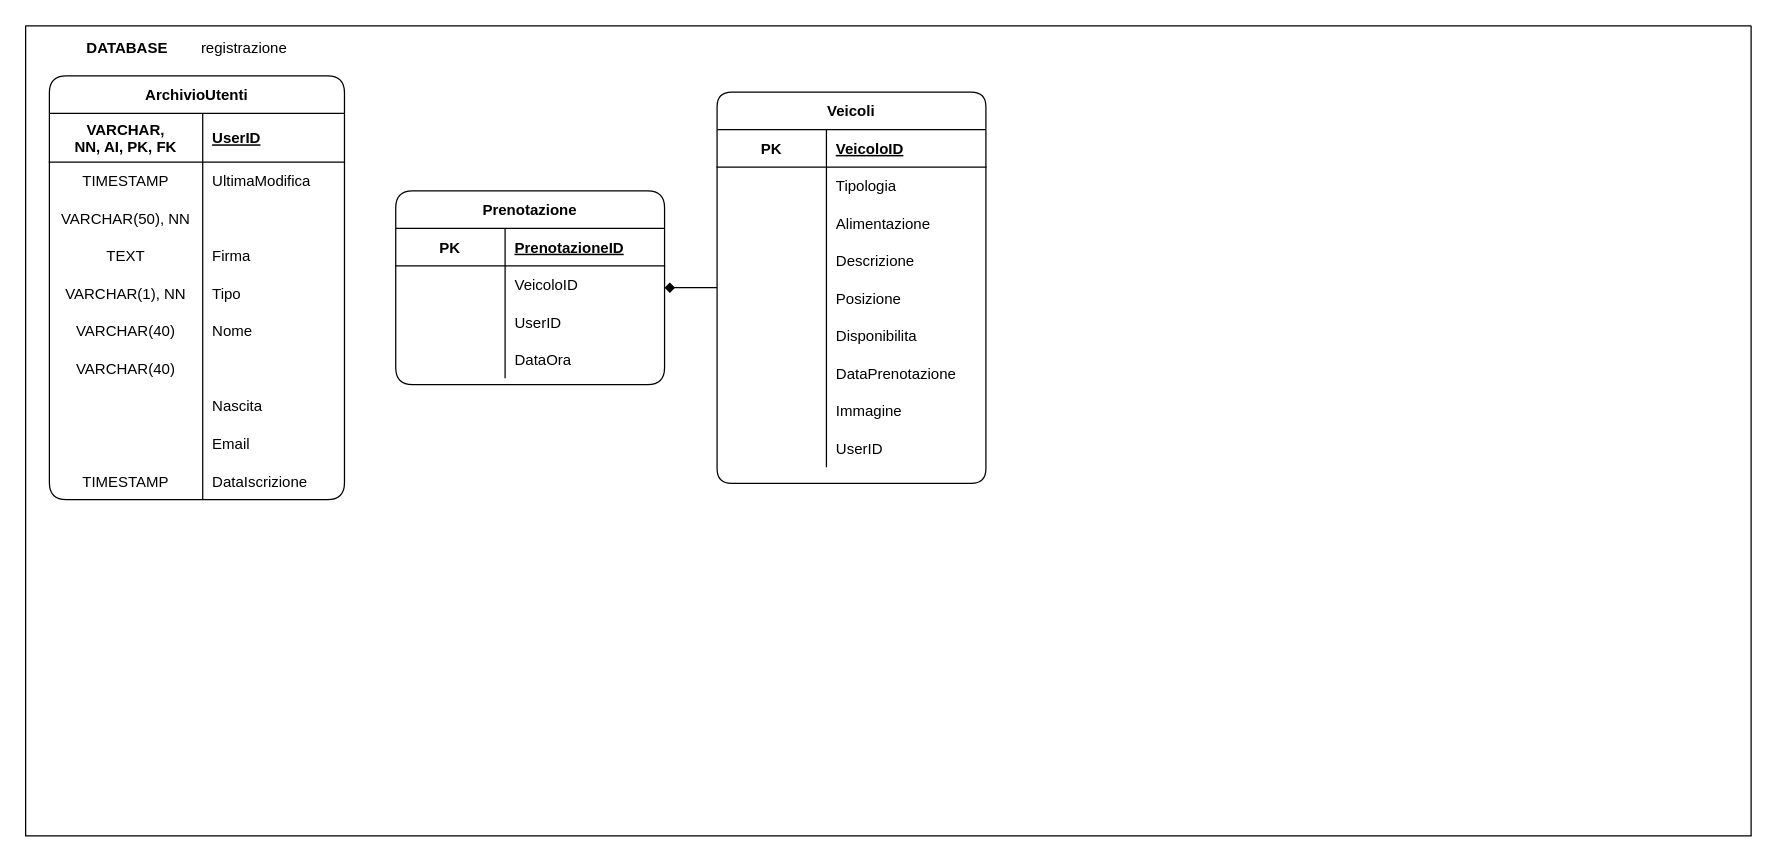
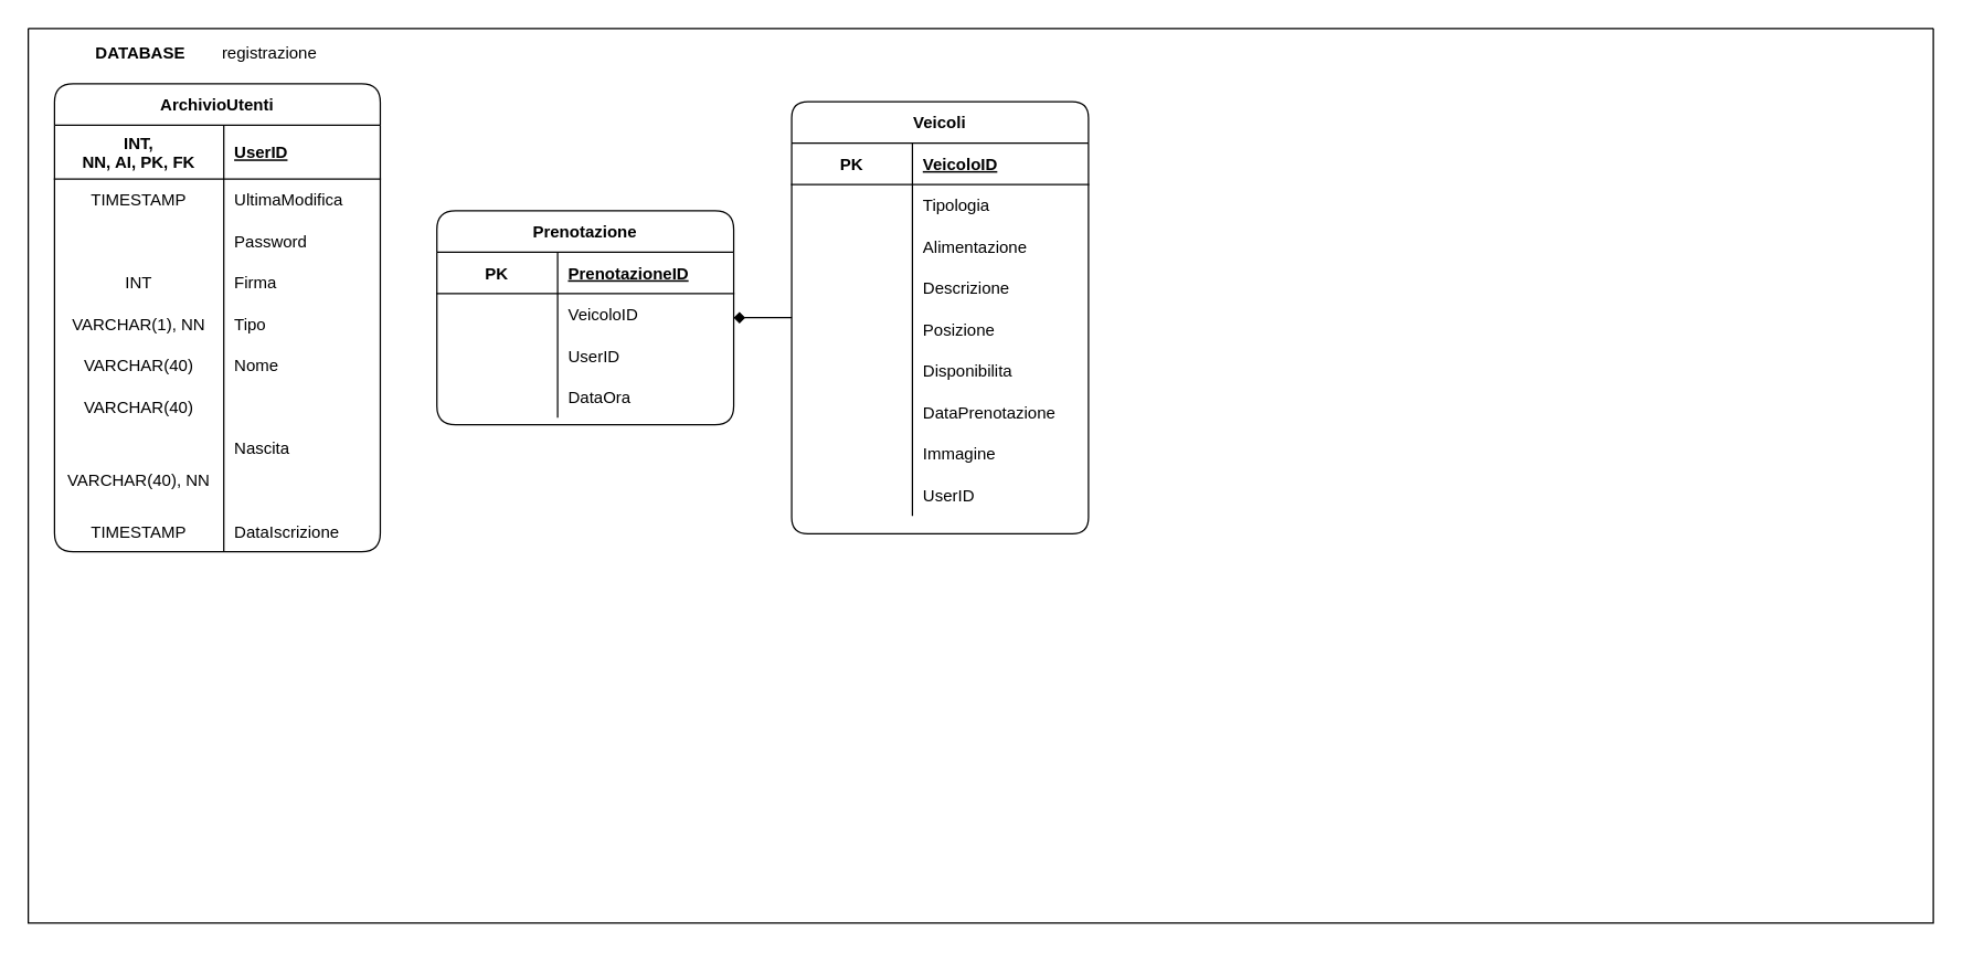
  <mxCell id="0" />
  <mxCell id="1" parent="0" />
  <mxCell id="2" value="" style="swimlane;startSize=0;" vertex="1" parent="1"><mxGeometry x="20" y="20" width="1380" height="648" as="geometry" /></mxCell>
  <mxCell id="3" value="&lt;b&gt;DATABASE&lt;/b&gt;" style="text;html=1;strokeColor=none;fillColor=none;align=center;verticalAlign=middle;whiteSpace=wrap;rounded=0;" vertex="1" parent="2"><mxGeometry x="5" y="8" width="153" height="20" as="geometry" /></mxCell>
  <mxCell id="4" value="" style="group" vertex="1" connectable="0" parent="2"><mxGeometry x="152" y="368" width="335" height="30" as="geometry" /></mxCell>
  <mxCell id="5" value="" style="shape=partialRectangle;connectable=0;fillColor=none;top=0;left=0;bottom=0;right=0;editable=1;overflow=hidden;" vertex="1" parent="4"><mxGeometry width="30" height="30" as="geometry" /></mxCell>
  <mxCell id="6" value="ArchivioUtenti" style="shape=table;startSize=30;container=1;collapsible=1;childLayout=tableLayout;fixedRows=1;rowLines=0;fontStyle=1;align=center;resizeLast=1;rounded=1;shadow=0;sketch=0;swimlaneFillColor=none;verticalAlign=middle;" vertex="1" parent="2"><mxGeometry x="19" y="40" width="236" height="339" as="geometry"><mxRectangle width="109" height="30" as="alternateBounds" /></mxGeometry></mxCell>
  <mxCell id="7" value="" style="shape=partialRectangle;collapsible=0;dropTarget=0;pointerEvents=0;fillColor=none;top=0;left=0;bottom=1;right=0;points=[[0,0.5],[1,0.5]];portConstraint=eastwest;" vertex="1" parent="6"><mxGeometry y="30" width="236" height="39" as="geometry" /></mxCell>
- <mxCell id="8" value="VARCHAR, &#10;NN, AI, PK, FK" style="shape=partialRectangle;connectable=0;fillColor=none;top=0;left=0;bottom=0;right=0;fontStyle=1;overflow=hidden;" vertex="1" parent="7"><mxGeometry width="122.625" height="39" as="geometry" /></mxCell>
+ <mxCell id="8" value="INT, &#10;NN, AI, PK, FK" style="shape=partialRectangle;connectable=0;fillColor=none;top=0;left=0;bottom=0;right=0;fontStyle=1;overflow=hidden;" vertex="1" parent="7"><mxGeometry width="122.625" height="39" as="geometry" /></mxCell>
  <mxCell id="9" value="UserID" style="shape=partialRectangle;connectable=0;fillColor=none;top=0;left=0;bottom=0;right=0;align=left;spacingLeft=6;fontStyle=5;overflow=hidden;" vertex="1" parent="7"><mxGeometry x="122.625" width="113.375" height="39" as="geometry" /></mxCell>
  <mxCell id="10" value="" style="shape=partialRectangle;collapsible=0;dropTarget=0;pointerEvents=0;fillColor=none;top=0;left=0;bottom=0;right=0;points=[[0,0.5],[1,0.5]];portConstraint=eastwest;" vertex="1" parent="6"><mxGeometry y="69" width="236" height="30" as="geometry" /></mxCell>
  <mxCell id="11" value="TIMESTAMP" style="shape=partialRectangle;connectable=0;fillColor=none;top=0;left=0;bottom=0;right=0;editable=1;overflow=hidden;fontStyle=0" vertex="1" parent="10"><mxGeometry width="122.625" height="30" as="geometry" /></mxCell>
  <mxCell id="12" value="UltimaModifica" style="shape=partialRectangle;connectable=0;fillColor=none;top=0;left=0;bottom=0;right=0;align=left;spacingLeft=6;overflow=hidden;" vertex="1" parent="10"><mxGeometry x="122.625" width="113.375" height="30" as="geometry" /></mxCell>
  <mxCell id="13" value="" style="shape=partialRectangle;collapsible=0;dropTarget=0;pointerEvents=0;fillColor=none;top=0;left=0;bottom=0;right=0;points=[[0,0.5],[1,0.5]];portConstraint=eastwest;" vertex="1" parent="6"><mxGeometry y="99" width="236" height="30" as="geometry" /></mxCell>
- <mxCell id="14" value="VARCHAR(50), NN" style="shape=partialRectangle;connectable=0;fillColor=none;top=0;left=0;bottom=0;right=0;editable=1;overflow=hidden;fontStyle=0" vertex="1" parent="13"><mxGeometry width="122.625" height="30" as="geometry" /></mxCell>
+ <mxCell id="15" value="Password" style="shape=partialRectangle;connectable=0;fillColor=none;top=0;left=0;bottom=0;right=0;align=left;spacingLeft=6;overflow=hidden;" vertex="1" parent="13"><mxGeometry x="122.625" width="113.375" height="30" as="geometry" /></mxCell>
  <mxCell id="16" value="" style="shape=partialRectangle;collapsible=0;dropTarget=0;pointerEvents=0;fillColor=none;top=0;left=0;bottom=0;right=0;points=[[0,0.5],[1,0.5]];portConstraint=eastwest;" vertex="1" parent="6"><mxGeometry y="129" width="236" height="30" as="geometry" /></mxCell>
- <mxCell id="17" value="TEXT" style="shape=partialRectangle;connectable=0;fillColor=none;top=0;left=0;bottom=0;right=0;editable=1;overflow=hidden;fontStyle=0" vertex="1" parent="16"><mxGeometry width="122.625" height="30" as="geometry" /></mxCell>
+ <mxCell id="17" value="INT" style="shape=partialRectangle;connectable=0;fillColor=none;top=0;left=0;bottom=0;right=0;editable=1;overflow=hidden;fontStyle=0" vertex="1" parent="16"><mxGeometry width="122.625" height="30" as="geometry" /></mxCell>
  <mxCell id="18" value="Firma" style="shape=partialRectangle;connectable=0;fillColor=none;top=0;left=0;bottom=0;right=0;align=left;spacingLeft=6;overflow=hidden;" vertex="1" parent="16"><mxGeometry x="122.625" width="113.375" height="30" as="geometry" /></mxCell>
  <mxCell id="19" value="" style="shape=partialRectangle;collapsible=0;dropTarget=0;pointerEvents=0;fillColor=none;top=0;left=0;bottom=0;right=0;points=[[0,0.5],[1,0.5]];portConstraint=eastwest;" vertex="1" parent="6"><mxGeometry y="159" width="236" height="30" as="geometry" /></mxCell>
  <mxCell id="20" value="VARCHAR(1), NN" style="shape=partialRectangle;connectable=0;fillColor=none;top=0;left=0;bottom=0;right=0;editable=1;overflow=hidden;" vertex="1" parent="19"><mxGeometry width="122.625" height="30" as="geometry" /></mxCell>
  <mxCell id="21" value="Tipo" style="shape=partialRectangle;connectable=0;fillColor=none;top=0;left=0;bottom=0;right=0;align=left;spacingLeft=6;overflow=hidden;" vertex="1" parent="19"><mxGeometry x="122.625" width="113.375" height="30" as="geometry" /></mxCell>
  <mxCell id="22" value="" style="shape=partialRectangle;collapsible=0;dropTarget=0;pointerEvents=0;fillColor=none;top=0;left=0;bottom=0;right=0;points=[[0,0.5],[1,0.5]];portConstraint=eastwest;" vertex="1" parent="6"><mxGeometry y="189" width="236" height="30" as="geometry" /></mxCell>
  <mxCell id="23" value="VARCHAR(40)" style="shape=partialRectangle;connectable=0;fillColor=none;top=0;left=0;bottom=0;right=0;editable=1;overflow=hidden;" vertex="1" parent="22"><mxGeometry width="122.625" height="30" as="geometry" /></mxCell>
  <mxCell id="24" value="Nome" style="shape=partialRectangle;connectable=0;fillColor=none;top=0;left=0;bottom=0;right=0;align=left;spacingLeft=6;overflow=hidden;" vertex="1" parent="22"><mxGeometry x="122.625" width="113.375" height="30" as="geometry" /></mxCell>
  <mxCell id="25" value="" style="shape=partialRectangle;collapsible=0;dropTarget=0;pointerEvents=0;fillColor=none;top=0;left=0;bottom=0;right=0;points=[[0,0.5],[1,0.5]];portConstraint=eastwest;" vertex="1" parent="6"><mxGeometry y="219" width="236" height="30" as="geometry" /></mxCell>
  <mxCell id="26" value="VARCHAR(40)" style="shape=partialRectangle;connectable=0;fillColor=none;top=0;left=0;bottom=0;right=0;editable=1;overflow=hidden;" vertex="1" parent="25"><mxGeometry width="122.625" height="30" as="geometry" /></mxCell>
  <mxCell id="27" style="shape=partialRectangle;collapsible=0;dropTarget=0;pointerEvents=0;fillColor=none;top=0;left=0;bottom=0;right=0;points=[[0,0.5],[1,0.5]];portConstraint=eastwest;" vertex="1" parent="6"><mxGeometry y="249" width="236" height="30" as="geometry" /></mxCell>
  <mxCell id="28" value="Nascita" style="shape=partialRectangle;connectable=0;fillColor=none;top=0;left=0;bottom=0;right=0;align=left;spacingLeft=6;overflow=hidden;" vertex="1" parent="27"><mxGeometry x="122.625" width="113.375" height="30" as="geometry" /></mxCell>
  <mxCell id="29" value="" style="shape=partialRectangle;collapsible=0;dropTarget=0;pointerEvents=0;fillColor=none;top=0;left=0;bottom=0;right=0;points=[[0,0.5],[1,0.5]];portConstraint=eastwest;" vertex="1" parent="6"><mxGeometry y="279" width="236" height="30" as="geometry" /></mxCell>
- <mxCell id="31" value="Email" style="shape=partialRectangle;connectable=0;fillColor=none;top=0;left=0;bottom=0;right=0;align=left;spacingLeft=6;overflow=hidden;" vertex="1" parent="29"><mxGeometry x="122.625" width="113.375" height="30" as="geometry" /></mxCell>
+ <mxCell id="30" value="VARCHAR(40), NN&#10;" style="shape=partialRectangle;connectable=0;fillColor=none;top=0;left=0;bottom=0;right=0;editable=1;overflow=hidden;" vertex="1" parent="29"><mxGeometry width="122.625" height="30" as="geometry" /></mxCell>
  <mxCell id="32" style="shape=partialRectangle;collapsible=0;dropTarget=0;pointerEvents=0;fillColor=none;top=0;left=0;bottom=0;right=0;points=[[0,0.5],[1,0.5]];portConstraint=eastwest;" vertex="1" parent="6"><mxGeometry y="309" width="236" height="30" as="geometry" /></mxCell>
  <mxCell id="33" value="TIMESTAMP" style="shape=partialRectangle;connectable=0;fillColor=none;top=0;left=0;bottom=0;right=0;editable=1;overflow=hidden;" vertex="1" parent="32"><mxGeometry width="122.625" height="30" as="geometry" /></mxCell>
  <mxCell id="34" value="DataIscrizione" style="shape=partialRectangle;connectable=0;fillColor=none;top=0;left=0;bottom=0;right=0;align=left;spacingLeft=6;overflow=hidden;" vertex="1" parent="32"><mxGeometry x="122.625" width="113.375" height="30" as="geometry" /></mxCell>
  <mxCell id="35" style="edgeStyle=orthogonalEdgeStyle;rounded=0;orthogonalLoop=1;jettySize=auto;html=1;endArrow=diamond;" edge="1" parent="2" source="36" target="65"><mxGeometry relative="1" as="geometry" /></mxCell>
  <mxCell id="36" value="Veicoli" style="shape=table;startSize=30;container=1;collapsible=1;childLayout=tableLayout;fixedRows=1;rowLines=0;fontStyle=1;align=center;resizeLast=1;rounded=1;shadow=0;glass=0;sketch=0;strokeColor=#000000;gradientColor=none;arcSize=13;" vertex="1" parent="2"><mxGeometry x="553" y="53" width="215" height="313" as="geometry" /></mxCell>
  <mxCell id="37" value="" style="shape=partialRectangle;collapsible=0;dropTarget=0;pointerEvents=0;fillColor=none;top=0;left=0;bottom=1;right=0;points=[[0,0.5],[1,0.5]];portConstraint=eastwest;" vertex="1" parent="36"><mxGeometry y="30" width="215" height="30" as="geometry" /></mxCell>
  <mxCell id="38" value="PK" style="shape=partialRectangle;connectable=0;fillColor=none;top=0;left=0;bottom=0;right=0;fontStyle=1;overflow=hidden;" vertex="1" parent="37"><mxGeometry width="87.458" height="30" as="geometry" /></mxCell>
  <mxCell id="39" value="VeicoloID" style="shape=partialRectangle;connectable=0;fillColor=none;top=0;left=0;bottom=0;right=0;align=left;spacingLeft=6;fontStyle=5;overflow=hidden;" vertex="1" parent="37"><mxGeometry x="87.458" width="127.542" height="30" as="geometry" /></mxCell>
  <mxCell id="40" value="" style="shape=partialRectangle;collapsible=0;dropTarget=0;pointerEvents=0;fillColor=none;top=0;left=0;bottom=0;right=0;points=[[0,0.5],[1,0.5]];portConstraint=eastwest;" vertex="1" parent="36"><mxGeometry y="60" width="215" height="30" as="geometry" /></mxCell>
  <mxCell id="41" value="" style="shape=partialRectangle;connectable=0;fillColor=none;top=0;left=0;bottom=0;right=0;editable=1;overflow=hidden;" vertex="1" parent="40"><mxGeometry width="87.458" height="30" as="geometry" /></mxCell>
  <mxCell id="42" value="Tipologia" style="shape=partialRectangle;connectable=0;fillColor=none;top=0;left=0;bottom=0;right=0;align=left;spacingLeft=6;overflow=hidden;" vertex="1" parent="40"><mxGeometry x="87.458" width="127.542" height="30" as="geometry" /></mxCell>
  <mxCell id="43" value="" style="shape=partialRectangle;collapsible=0;dropTarget=0;pointerEvents=0;fillColor=none;top=0;left=0;bottom=0;right=0;points=[[0,0.5],[1,0.5]];portConstraint=eastwest;" vertex="1" parent="36"><mxGeometry y="90" width="215" height="30" as="geometry" /></mxCell>
  <mxCell id="44" value="" style="shape=partialRectangle;connectable=0;fillColor=none;top=0;left=0;bottom=0;right=0;editable=1;overflow=hidden;" vertex="1" parent="43"><mxGeometry width="87.458" height="30" as="geometry" /></mxCell>
  <mxCell id="45" value="Alimentazione" style="shape=partialRectangle;connectable=0;fillColor=none;top=0;left=0;bottom=0;right=0;align=left;spacingLeft=6;overflow=hidden;" vertex="1" parent="43"><mxGeometry x="87.458" width="127.542" height="30" as="geometry" /></mxCell>
  <mxCell id="46" value="" style="shape=partialRectangle;collapsible=0;dropTarget=0;pointerEvents=0;fillColor=none;top=0;left=0;bottom=0;right=0;points=[[0,0.5],[1,0.5]];portConstraint=eastwest;" vertex="1" parent="36"><mxGeometry y="120" width="215" height="30" as="geometry" /></mxCell>
  <mxCell id="47" value="" style="shape=partialRectangle;connectable=0;fillColor=none;top=0;left=0;bottom=0;right=0;editable=1;overflow=hidden;" vertex="1" parent="46"><mxGeometry width="87.458" height="30" as="geometry" /></mxCell>
  <mxCell id="48" value="Descrizione" style="shape=partialRectangle;connectable=0;fillColor=none;top=0;left=0;bottom=0;right=0;align=left;spacingLeft=6;overflow=hidden;" vertex="1" parent="46"><mxGeometry x="87.458" width="127.542" height="30" as="geometry" /></mxCell>
  <mxCell id="49" style="shape=partialRectangle;collapsible=0;dropTarget=0;pointerEvents=0;fillColor=none;top=0;left=0;bottom=0;right=0;points=[[0,0.5],[1,0.5]];portConstraint=eastwest;" vertex="1" parent="36"><mxGeometry y="150" width="215" height="30" as="geometry" /></mxCell>
  <mxCell id="50" style="shape=partialRectangle;connectable=0;fillColor=none;top=0;left=0;bottom=0;right=0;editable=1;overflow=hidden;" vertex="1" parent="49"><mxGeometry width="87.458" height="30" as="geometry" /></mxCell>
  <mxCell id="51" value="Posizione" style="shape=partialRectangle;connectable=0;fillColor=none;top=0;left=0;bottom=0;right=0;align=left;spacingLeft=6;overflow=hidden;" vertex="1" parent="49"><mxGeometry x="87.458" width="127.542" height="30" as="geometry" /></mxCell>
  <mxCell id="52" style="shape=partialRectangle;collapsible=0;dropTarget=0;pointerEvents=0;fillColor=none;top=0;left=0;bottom=0;right=0;points=[[0,0.5],[1,0.5]];portConstraint=eastwest;" vertex="1" parent="36"><mxGeometry y="180" width="215" height="30" as="geometry" /></mxCell>
  <mxCell id="53" style="shape=partialRectangle;connectable=0;fillColor=none;top=0;left=0;bottom=0;right=0;editable=1;overflow=hidden;" vertex="1" parent="52"><mxGeometry width="87.458" height="30" as="geometry" /></mxCell>
  <mxCell id="54" value="Disponibilita" style="shape=partialRectangle;connectable=0;fillColor=none;top=0;left=0;bottom=0;right=0;align=left;spacingLeft=6;overflow=hidden;" vertex="1" parent="52"><mxGeometry x="87.458" width="127.542" height="30" as="geometry" /></mxCell>
  <mxCell id="55" style="shape=partialRectangle;collapsible=0;dropTarget=0;pointerEvents=0;fillColor=none;top=0;left=0;bottom=0;right=0;points=[[0,0.5],[1,0.5]];portConstraint=eastwest;" vertex="1" parent="36"><mxGeometry y="210" width="215" height="30" as="geometry" /></mxCell>
  <mxCell id="56" style="shape=partialRectangle;connectable=0;fillColor=none;top=0;left=0;bottom=0;right=0;editable=1;overflow=hidden;" vertex="1" parent="55"><mxGeometry width="87.458" height="30" as="geometry" /></mxCell>
  <mxCell id="57" value="DataPrenotazione" style="shape=partialRectangle;connectable=0;fillColor=none;top=0;left=0;bottom=0;right=0;align=left;spacingLeft=6;overflow=hidden;" vertex="1" parent="55"><mxGeometry x="87.458" width="127.542" height="30" as="geometry" /></mxCell>
  <mxCell id="58" style="shape=partialRectangle;collapsible=0;dropTarget=0;pointerEvents=0;fillColor=none;top=0;left=0;bottom=0;right=0;points=[[0,0.5],[1,0.5]];portConstraint=eastwest;" vertex="1" parent="36"><mxGeometry y="240" width="215" height="30" as="geometry" /></mxCell>
  <mxCell id="59" style="shape=partialRectangle;connectable=0;fillColor=none;top=0;left=0;bottom=0;right=0;editable=1;overflow=hidden;" vertex="1" parent="58"><mxGeometry width="87.458" height="30" as="geometry" /></mxCell>
  <mxCell id="60" value="Immagine" style="shape=partialRectangle;connectable=0;fillColor=none;top=0;left=0;bottom=0;right=0;align=left;spacingLeft=6;overflow=hidden;" vertex="1" parent="58"><mxGeometry x="87.458" width="127.542" height="30" as="geometry" /></mxCell>
  <mxCell id="61" style="shape=partialRectangle;collapsible=0;dropTarget=0;pointerEvents=0;fillColor=none;top=0;left=0;bottom=0;right=0;points=[[0,0.5],[1,0.5]];portConstraint=eastwest;" vertex="1" parent="36"><mxGeometry y="270" width="215" height="30" as="geometry" /></mxCell>
  <mxCell id="62" style="shape=partialRectangle;connectable=0;fillColor=none;top=0;left=0;bottom=0;right=0;editable=1;overflow=hidden;" vertex="1" parent="61"><mxGeometry width="87.458" height="30" as="geometry" /></mxCell>
  <mxCell id="63" value="UserID" style="shape=partialRectangle;connectable=0;fillColor=none;top=0;left=0;bottom=0;right=0;align=left;spacingLeft=6;overflow=hidden;" vertex="1" parent="61"><mxGeometry x="87.458" width="127.542" height="30" as="geometry" /></mxCell>
  <mxCell id="64" value="registrazione" style="text;html=1;strokeColor=none;fillColor=none;align=center;verticalAlign=middle;whiteSpace=wrap;rounded=0;shadow=0;glass=0;sketch=0;" vertex="1" parent="2"><mxGeometry x="144" y="8" width="62" height="20" as="geometry" /></mxCell>
  <mxCell id="65" value="Prenotazione" style="shape=table;startSize=30;container=1;collapsible=1;childLayout=tableLayout;fixedRows=1;rowLines=0;fontStyle=1;align=center;resizeLast=1;rounded=1;shadow=0;glass=0;sketch=0;strokeColor=#000000;gradientColor=none;" vertex="1" parent="2"><mxGeometry x="296" y="132" width="215" height="155" as="geometry" /></mxCell>
  <mxCell id="66" value="" style="shape=partialRectangle;collapsible=0;dropTarget=0;pointerEvents=0;fillColor=none;top=0;left=0;bottom=1;right=0;points=[[0,0.5],[1,0.5]];portConstraint=eastwest;" vertex="1" parent="65"><mxGeometry y="30" width="215" height="30" as="geometry" /></mxCell>
  <mxCell id="67" value="PK" style="shape=partialRectangle;connectable=0;fillColor=none;top=0;left=0;bottom=0;right=0;fontStyle=1;overflow=hidden;" vertex="1" parent="66"><mxGeometry width="87.458" height="30" as="geometry" /></mxCell>
  <mxCell id="68" value="PrenotazioneID" style="shape=partialRectangle;connectable=0;fillColor=none;top=0;left=0;bottom=0;right=0;align=left;spacingLeft=6;fontStyle=5;overflow=hidden;" vertex="1" parent="66"><mxGeometry x="87.458" width="127.542" height="30" as="geometry" /></mxCell>
  <mxCell id="69" value="" style="shape=partialRectangle;collapsible=0;dropTarget=0;pointerEvents=0;fillColor=none;top=0;left=0;bottom=0;right=0;points=[[0,0.5],[1,0.5]];portConstraint=eastwest;" vertex="1" parent="65"><mxGeometry y="60" width="215" height="30" as="geometry" /></mxCell>
  <mxCell id="70" value="" style="shape=partialRectangle;connectable=0;fillColor=none;top=0;left=0;bottom=0;right=0;editable=1;overflow=hidden;" vertex="1" parent="69"><mxGeometry width="87.458" height="30" as="geometry" /></mxCell>
  <mxCell id="71" value="VeicoloID" style="shape=partialRectangle;connectable=0;fillColor=none;top=0;left=0;bottom=0;right=0;align=left;spacingLeft=6;overflow=hidden;" vertex="1" parent="69"><mxGeometry x="87.458" width="127.542" height="30" as="geometry" /></mxCell>
  <mxCell id="72" value="" style="shape=partialRectangle;collapsible=0;dropTarget=0;pointerEvents=0;fillColor=none;top=0;left=0;bottom=0;right=0;points=[[0,0.5],[1,0.5]];portConstraint=eastwest;" vertex="1" parent="65"><mxGeometry y="90" width="215" height="30" as="geometry" /></mxCell>
  <mxCell id="73" value="" style="shape=partialRectangle;connectable=0;fillColor=none;top=0;left=0;bottom=0;right=0;editable=1;overflow=hidden;" vertex="1" parent="72"><mxGeometry width="87.458" height="30" as="geometry" /></mxCell>
  <mxCell id="74" value="UserID" style="shape=partialRectangle;connectable=0;fillColor=none;top=0;left=0;bottom=0;right=0;align=left;spacingLeft=6;overflow=hidden;" vertex="1" parent="72"><mxGeometry x="87.458" width="127.542" height="30" as="geometry" /></mxCell>
  <mxCell id="75" value="" style="shape=partialRectangle;collapsible=0;dropTarget=0;pointerEvents=0;fillColor=none;top=0;left=0;bottom=0;right=0;points=[[0,0.5],[1,0.5]];portConstraint=eastwest;" vertex="1" parent="65"><mxGeometry y="120" width="215" height="30" as="geometry" /></mxCell>
  <mxCell id="76" value="" style="shape=partialRectangle;connectable=0;fillColor=none;top=0;left=0;bottom=0;right=0;editable=1;overflow=hidden;" vertex="1" parent="75"><mxGeometry width="87.458" height="30" as="geometry" /></mxCell>
  <mxCell id="77" value="DataOra" style="shape=partialRectangle;connectable=0;fillColor=none;top=0;left=0;bottom=0;right=0;align=left;spacingLeft=6;overflow=hidden;" vertex="1" parent="75"><mxGeometry x="87.458" width="127.542" height="30" as="geometry" /></mxCell>
